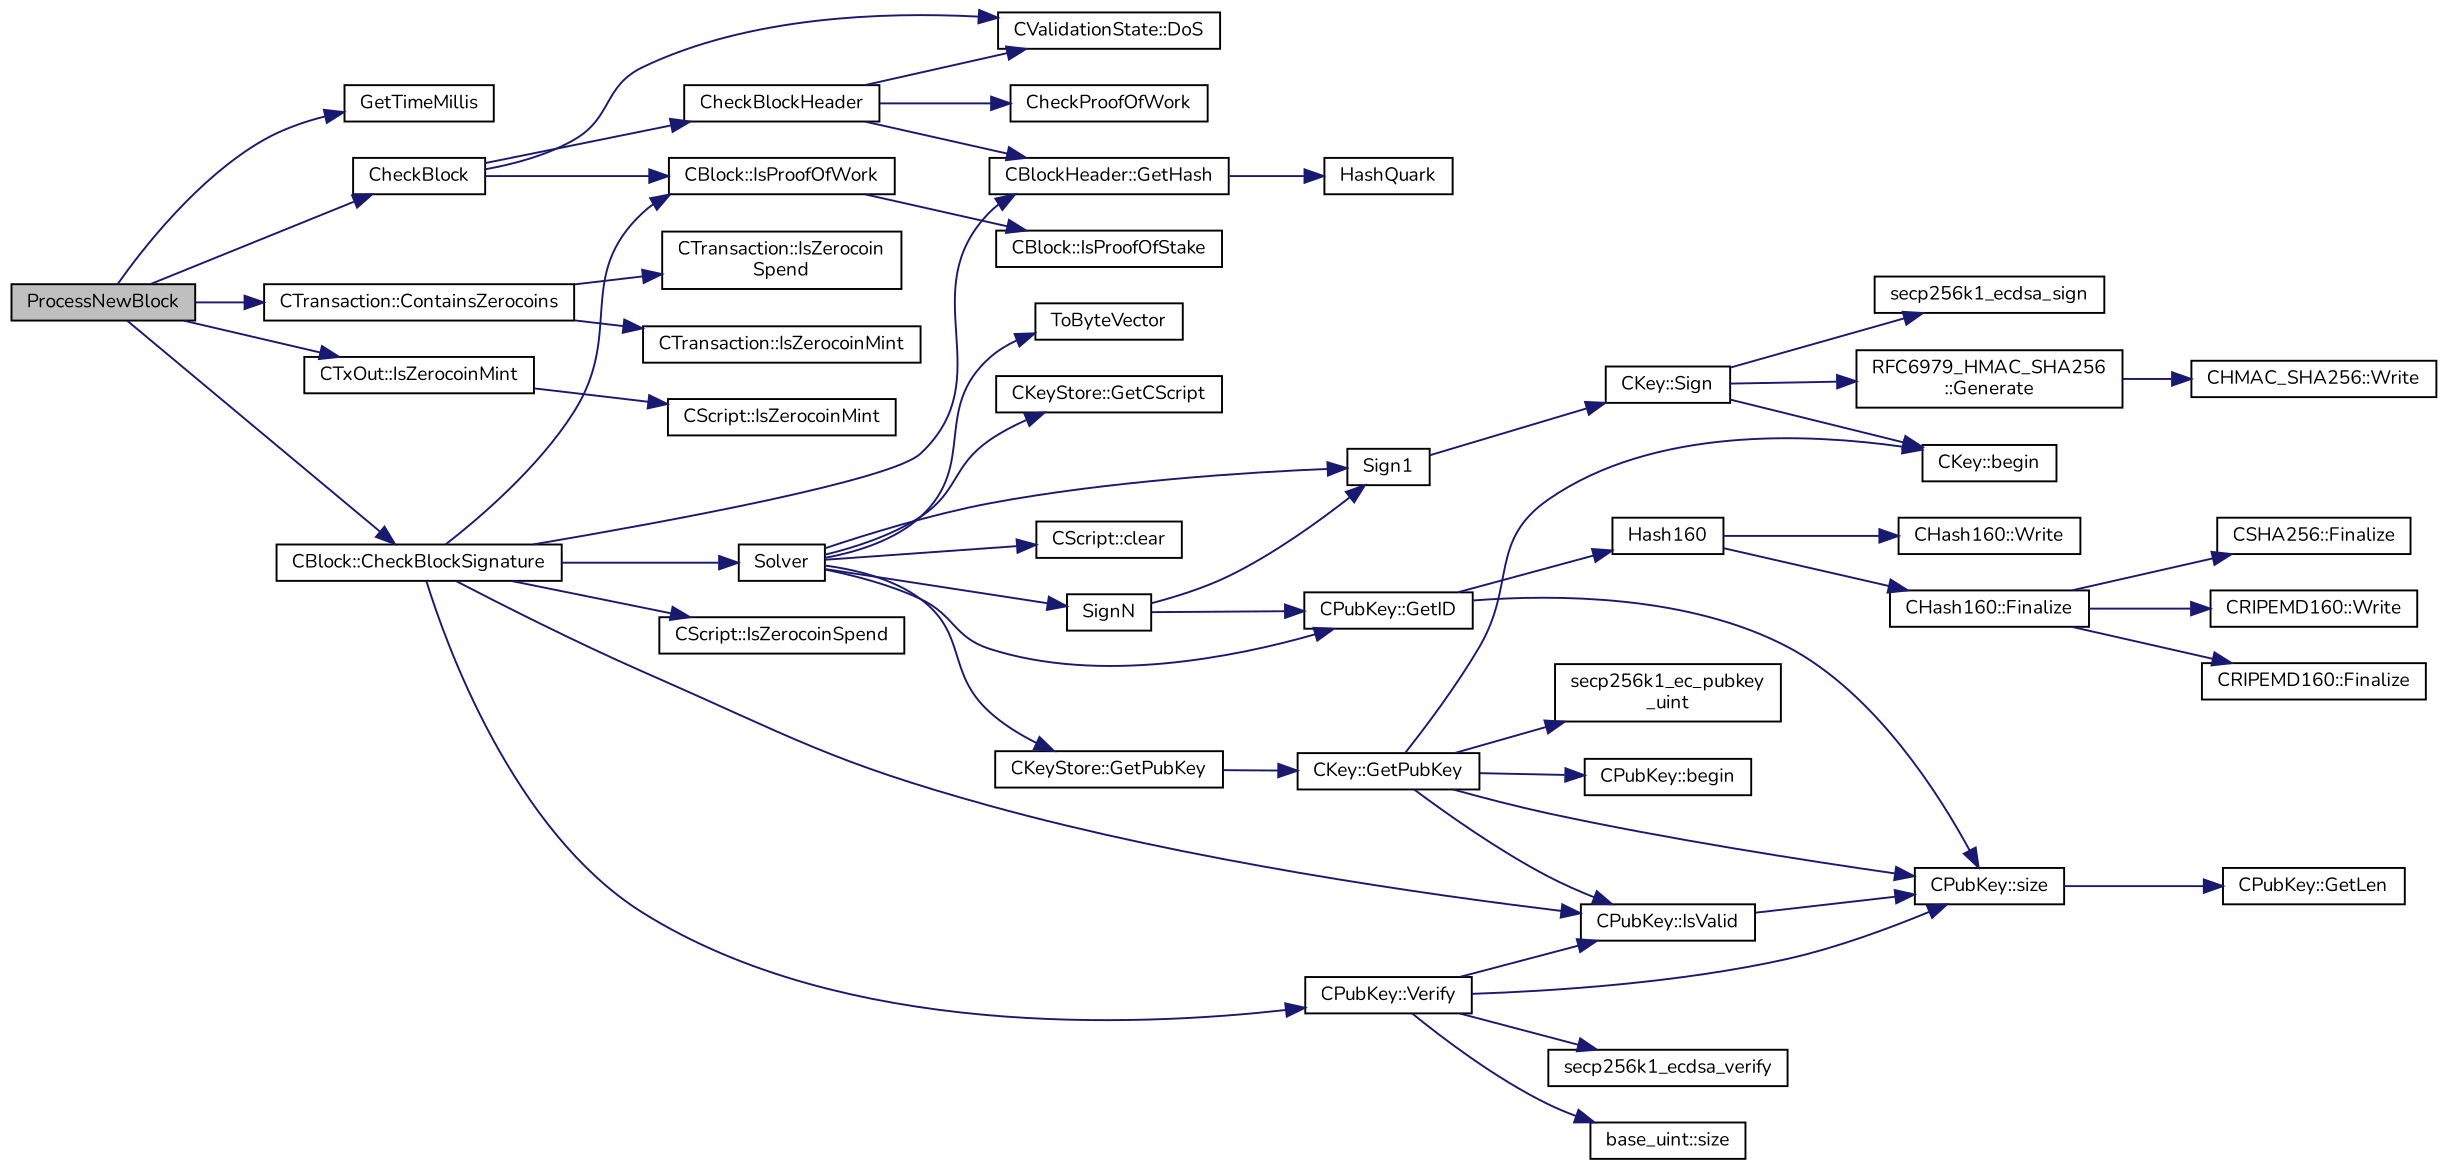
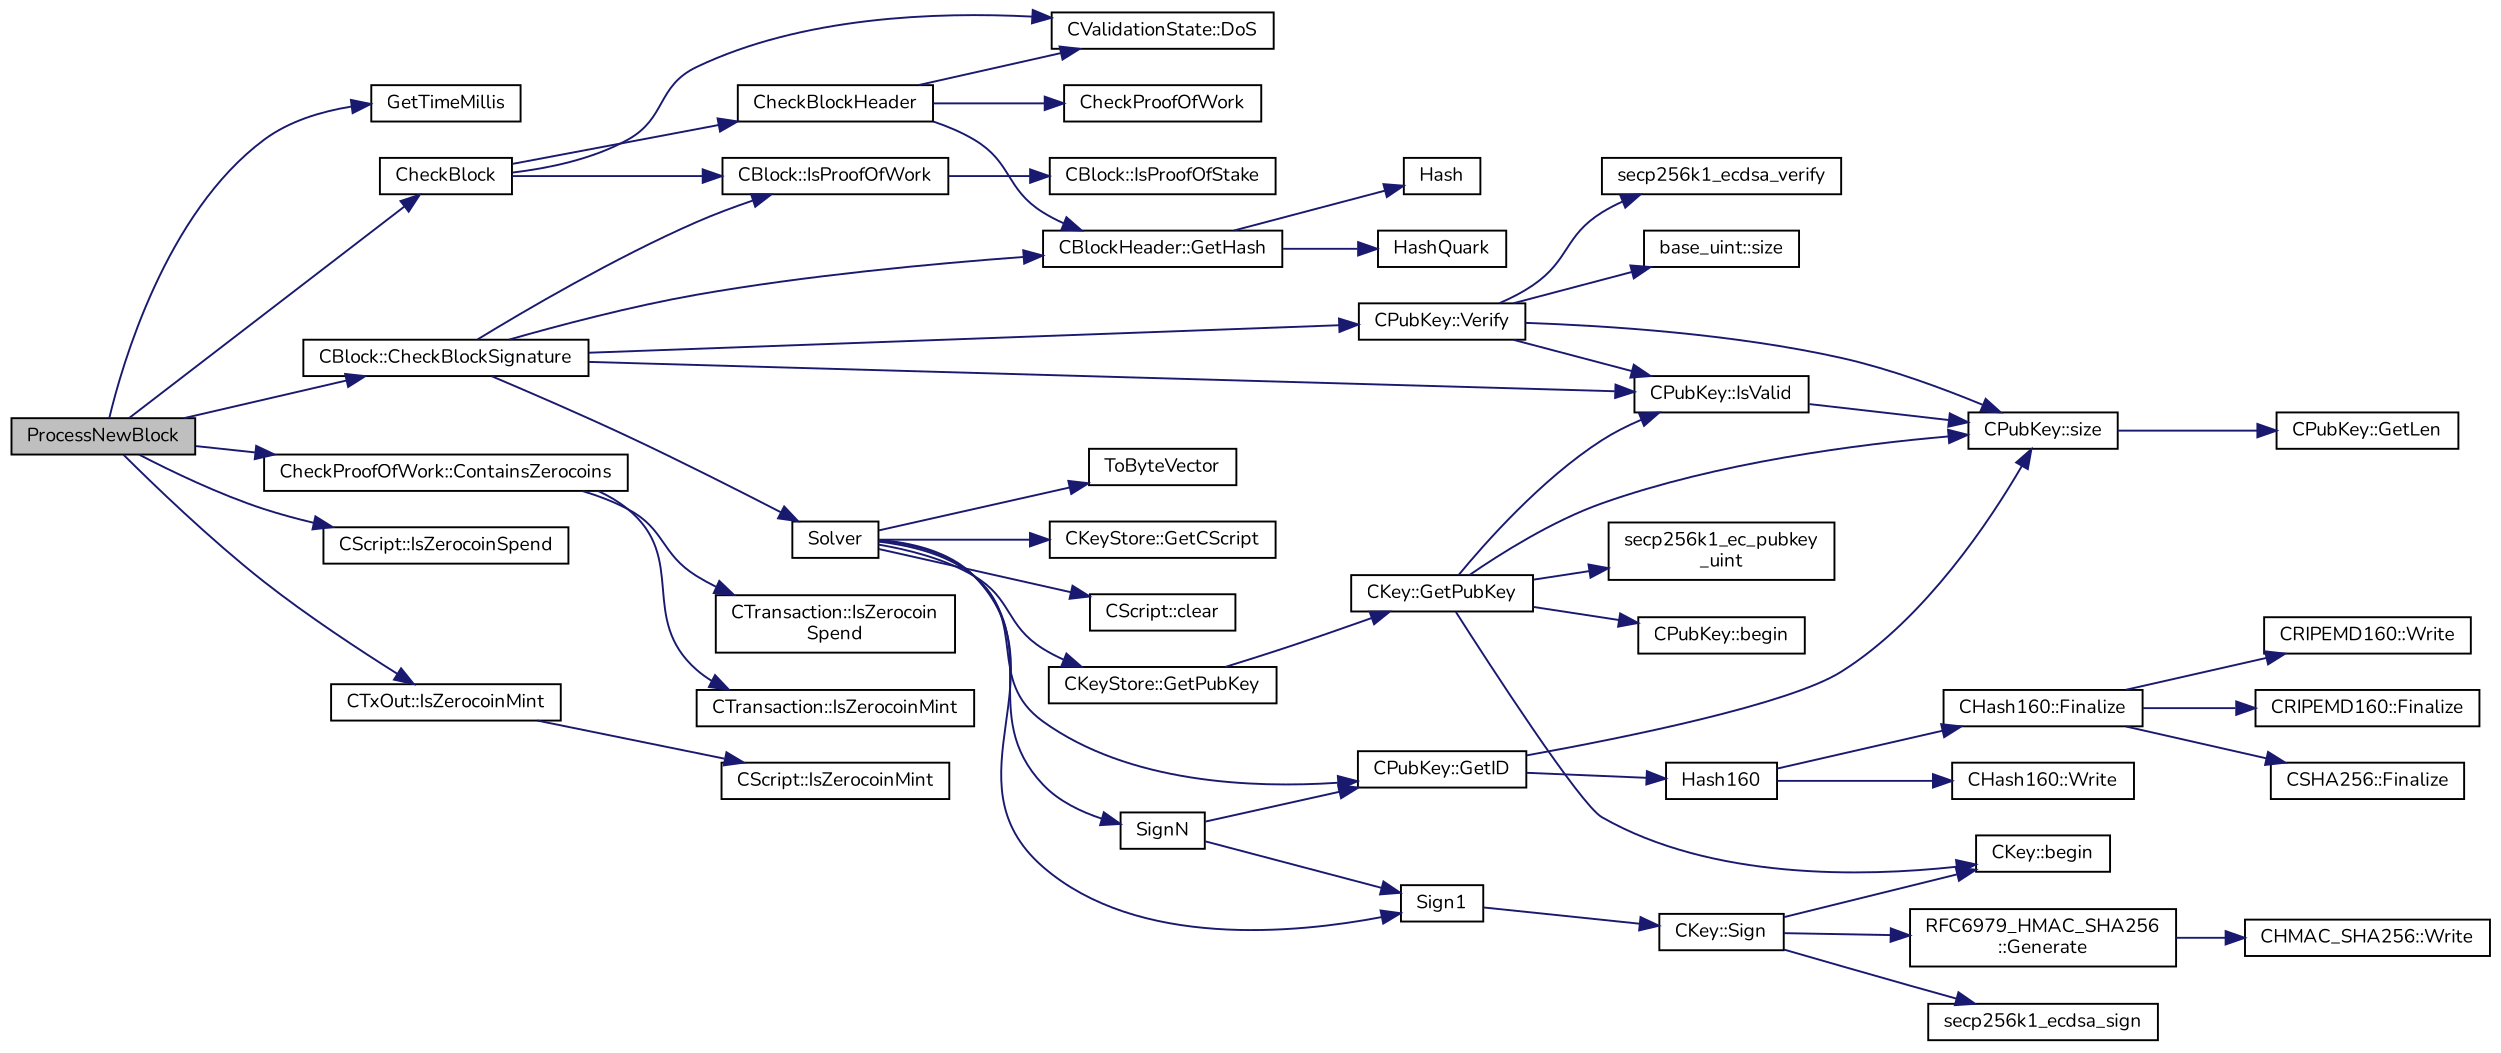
  digraph {
    fontname=Nunito
    rankdir=LR
    node [color=black fillcolor=white fontname=Nunito fontsize=10 shape=record style=filled]
    edge [color=midnightblue fontname=Nunito fontsize=10 labelfontname=Helvetica labelfontsize=10 style=solid]
    n1 [fillcolor=grey75 fontcolor=black height=0.2 label=ProcessNewBlock width=0.4]
    n2 [height=0.2 label=GetTimeMillis width=0.4]
    n3 [height=0.2 label=CheckBlock width=0.4]
-   n4 [height=0.2 label="CTransaction::ContainsZerocoins" width=0.4]
+   n4 [height=0.2 label="CheckProofOfWork::ContainsZerocoins" width=0.4]
    n5 [height=0.2 label="CScript::IsZerocoinSpend" width=0.4]
    n6 [height=0.2 label="CTxOut::IsZerocoinMint" width=0.4]
    n7 [height=0.2 label="CBlock::CheckBlockSignature" width=0.4]
    n8 [height=0.2 label=CheckBlockHeader width=0.4]
    n9 [height=0.2 label="CValidationState::DoS" width=0.4]
    n10 [height=0.2 label="CBlock::IsProofOfWork" width=0.4]
    n11 [height=0.2 label="CTransaction::IsZerocoin\lSpend" width=0.4]
    n12 [height=0.2 label="CTransaction::IsZerocoinMint" width=0.4]
    n13 [height=0.2 label="CScript::IsZerocoinMint" width=0.4]
    n14 [height=0.2 label="CBlockHeader::GetHash" width=0.4]
    n15 [height=0.2 label=Solver width=0.4]
    n16 [height=0.2 label="CPubKey::IsValid" width=0.4]
    n17 [height=0.2 label="CPubKey::Verify" width=0.4]
    n18 [height=0.2 label=CheckProofOfWork width=0.4]
    n19 [height=0.2 label="CBlock::IsProofOfStake" width=0.4]
    n20 [height=0.2 label=HashQuark width=0.4]
+   n21 [height=0.2 label=Hash width=0.4]
    n22 [height=0.2 label="CScript::clear" width=0.4]
    n23 [height=0.2 label="CPubKey::GetID" width=0.4]
    n24 [height=0.2 label=Sign1 width=0.4]
    n25 [height=0.2 label="CKeyStore::GetPubKey" width=0.4]
    n26 [height=0.2 label=ToByteVector width=0.4]
    n27 [height=0.2 label="CKeyStore::GetCScript" width=0.4]
    n28 [height=0.2 label=SignN width=0.4]
    n29 [height=0.2 label="CPubKey::size" width=0.4]
    n30 [height=0.2 label=secp256k1_ecdsa_verify width=0.4]
    n31 [height=0.2 label="base_uint::size" width=0.4]
    n32 [height=0.2 label=Hash160 width=0.4]
    n33 [height=0.2 label="CKey::Sign" width=0.4]
    n34 [height=0.2 label="CKey::GetPubKey" width=0.4]
    n35 [height=0.2 label="CHash160::Write" width=0.4]
    n36 [height=0.2 label="CHash160::Finalize" width=0.4]
    n37 [height=0.2 label="CPubKey::GetLen" width=0.4]
    n38 [height=0.2 label="CSHA256::Finalize" width=0.4]
    n39 [height=0.2 label="CRIPEMD160::Write" width=0.4]
    n40 [height=0.2 label="CRIPEMD160::Finalize" width=0.4]
    n41 [height=0.2 label="CKey::begin" width=0.4]
    n42 [height=0.2 label="RFC6979_HMAC_SHA256\l::Generate" width=0.4]
    n43 [height=0.2 label=secp256k1_ecdsa_sign width=0.4]
    n44 [height=0.2 label="CHMAC_SHA256::Write" width=0.4]
    n45 [height=0.2 label="secp256k1_ec_pubkey\l_uint" width=0.4]
    n46 [height=0.2 label="CPubKey::begin" width=0.4]
    n1 -> n2
    n1 -> n3
    n1 -> n4
-   n7 -> n5
+   n1 -> n5
    n1 -> n6
    n1 -> n7
    n3 -> n8
    n3 -> n9
    n3 -> n10
    n4 -> n11
    n4 -> n12
    n6 -> n13
    n7 -> n10
    n7 -> n14
    n7 -> n15
    n7 -> n16
    n7 -> n17
    n8 -> n9
    n8 -> n14
    n8 -> n18
    n10 -> n19
    n14 -> n20
+   n14 -> n21
    n15 -> n22
    n15 -> n23
    n15 -> n24
    n15 -> n25
    n15 -> n26
    n15 -> n27
    n15 -> n28
    n16 -> n29
    n17 -> n16
    n17 -> n29
    n17 -> n30
    n17 -> n31
    n23 -> n29
    n23 -> n32
    n24 -> n33
    n25 -> n34
    n28 -> n23
    n28 -> n24
    n29 -> n37
    n32 -> n35
    n32 -> n36
    n33 -> n41
    n33 -> n42
    n33 -> n43
    n34 -> n16
    n34 -> n29
    n34 -> n41
    n34 -> n45
    n34 -> n46
    n36 -> n38
    n36 -> n39
    n36 -> n40
    n42 -> n44
  }
